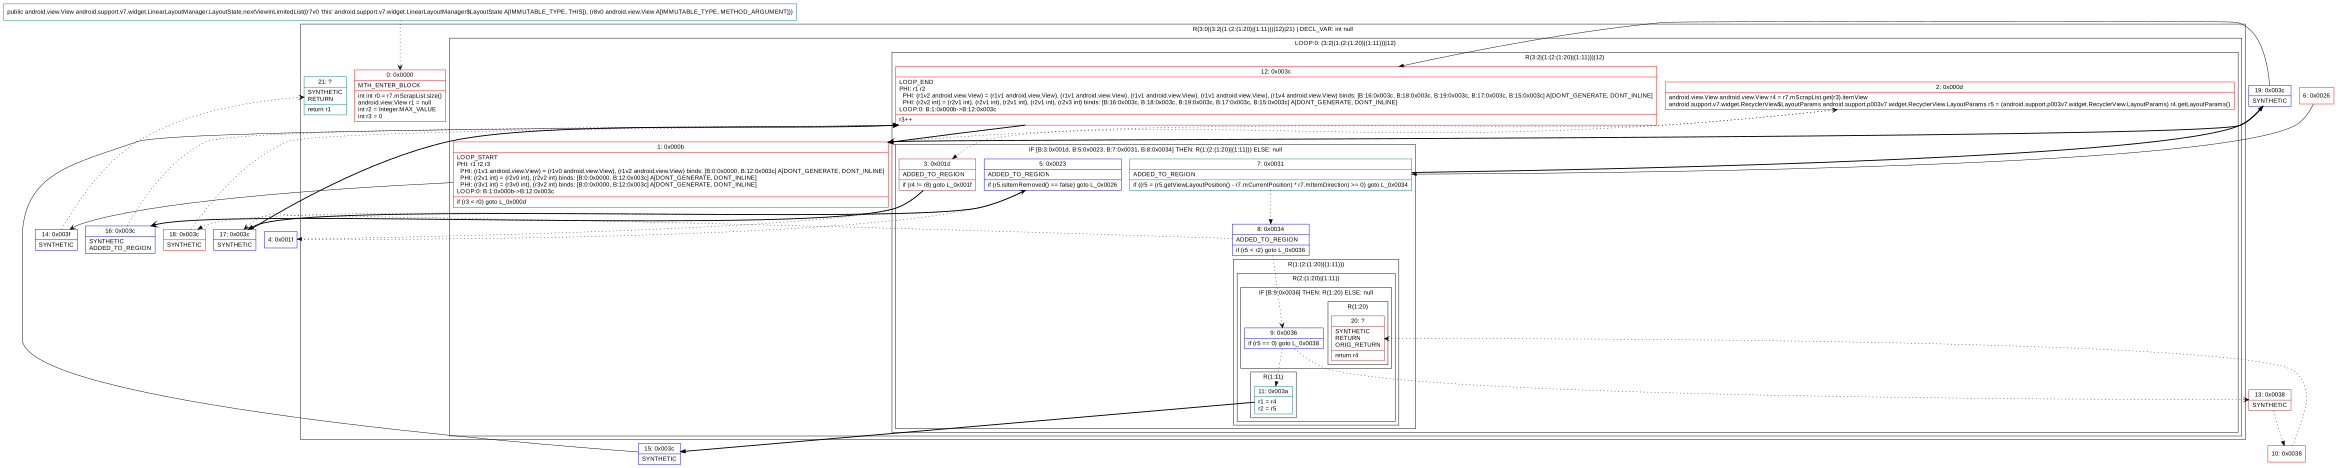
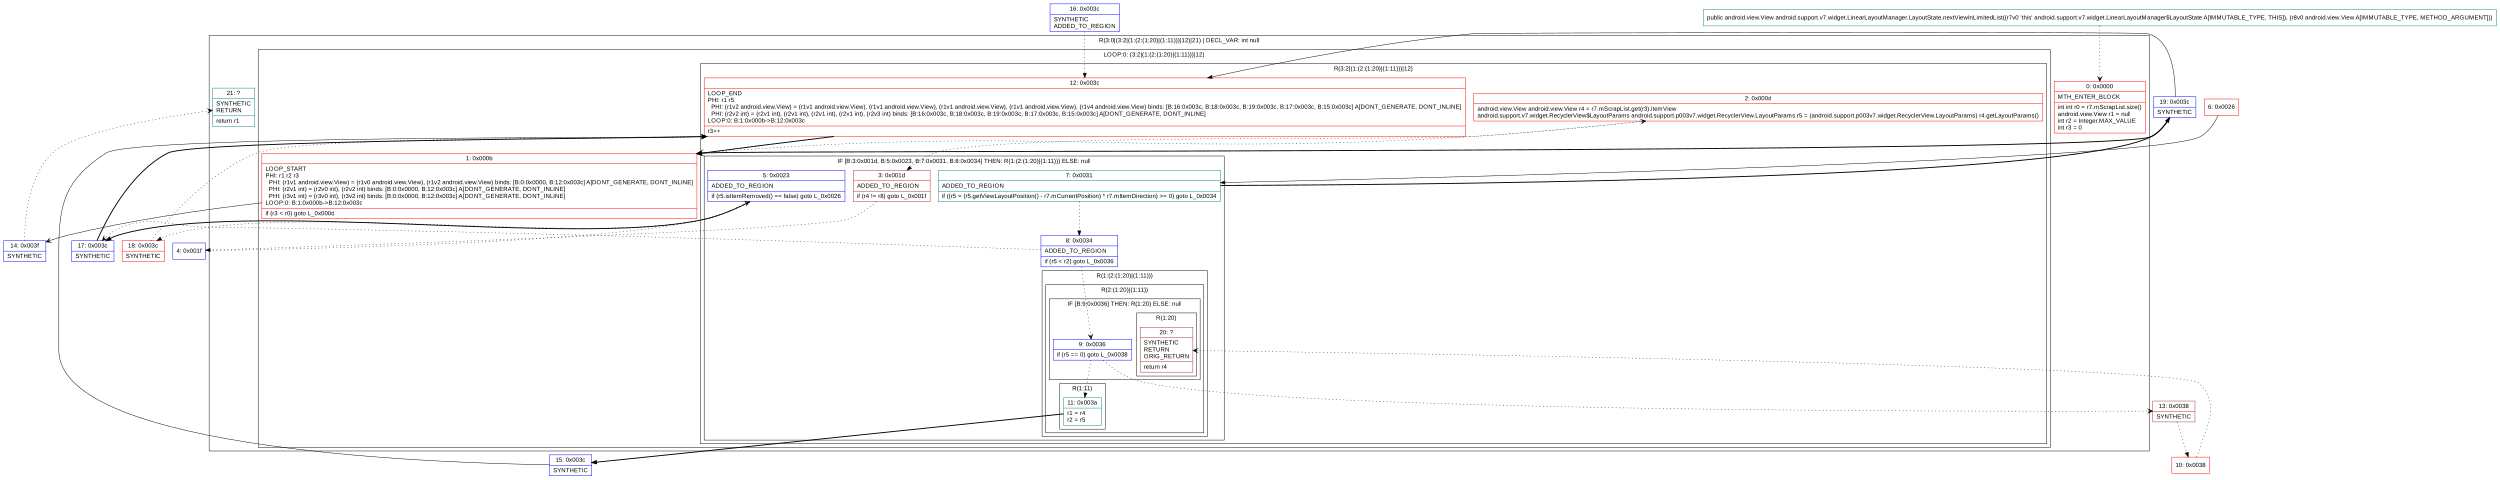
  digraph {
    fontname="Liberation Sans"
    node [color=blue fontname="Liberation Sans" shape=record]
    edge [arrowhead=normal fontname="Liberation Sans" style=dotted]
    n1 [color=brown label="{20\:\ ?|SYNTHETIC\lRETURN\lORIG_RETURN\l|return r4\l}"]
    n2 [label="{9\:\ 0x0036|if (r5 == 0) goto L_0x0038\l}"]
    n3 [color=teal label="{11\:\ 0x003a|r1 = r4\lr2 = r5\l}"]
    n4 [color=brown label="{3\:\ 0x001d|ADDED_TO_REGION\l|if (r4 != r8) goto L_0x001f\l}"]
    n5 [label="{5\:\ 0x0023|ADDED_TO_REGION\l|if (r5.isItemRemoved() == false) goto L_0x0026\l}"]
    n6 [color=teal label="{7\:\ 0x0031|ADDED_TO_REGION\l|if ((r5 = (r5.getViewLayoutPosition() \- r7.mCurrentPosition) * r7.mItemDirection) \>= 0) goto L_0x0034\l}"]
    n7 [label="{8\:\ 0x0034|ADDED_TO_REGION\l|if (r5 \< r2) goto L_0x0036\l}"]
    n8 [color=red label="{2\:\ 0x000d|android.view.View android.view.View r4 = r7.mScrapList.get(r3).itemView\landroid.support.v7.widget.RecyclerView$LayoutParams android.support.p003v7.widget.RecyclerView.LayoutParams r5 = (android.support.p003v7.widget.RecyclerView.LayoutParams) r4.getLayoutParams()\l}"]
-   n9 [color=red label="{12\:\ 0x003c|LOOP_END\lPHI: r1 r2 \l  PHI: (r1v2 android.view.View) = (r1v1 android.view.View), (r1v1 android.view.View), (r1v1 android.view.View), (r1v1 android.view.View), (r1v4 android.view.View) binds: [B:16:0x003c, B:18:0x003c, B:19:0x003c, B:17:0x003c, B:15:0x003c] A[DONT_GENERATE, DONT_INLINE]\l  PHI: (r2v2 int) = (r2v1 int), (r2v1 int), (r2v1 int), (r2v1 int), (r2v3 int) binds: [B:16:0x003c, B:18:0x003c, B:19:0x003c, B:17:0x003c, B:15:0x003c] A[DONT_GENERATE, DONT_INLINE]\lLOOP:0: B:1:0x000b\-\>B:12:0x003c\l|r3++\l}"]
+   n9 [color=red label="{12\:\ 0x003c|LOOP_END\lPHI: r1 r5 \l  PHI: (r1v2 android.view.View) = (r1v1 android.view.View), (r1v1 android.view.View), (r1v1 android.view.View), (r1v1 android.view.View), (r1v4 android.view.View) binds: [B:16:0x003c, B:18:0x003c, B:19:0x003c, B:17:0x003c, B:15:0x003c] A[DONT_GENERATE, DONT_INLINE]\l  PHI: (r2v2 int) = (r2v1 int), (r2v1 int), (r2v1 int), (r2v1 int), (r2v3 int) binds: [B:16:0x003c, B:18:0x003c, B:19:0x003c, B:17:0x003c, B:15:0x003c] A[DONT_GENERATE, DONT_INLINE]\lLOOP:0: B:1:0x000b\-\>B:12:0x003c\l|r3++\l}"]
    n10 [color=red label="{1\:\ 0x000b|LOOP_START\lPHI: r1 r2 r3 \l  PHI: (r1v1 android.view.View) = (r1v0 android.view.View), (r1v2 android.view.View) binds: [B:0:0x0000, B:12:0x003c] A[DONT_GENERATE, DONT_INLINE]\l  PHI: (r2v1 int) = (r2v0 int), (r2v2 int) binds: [B:0:0x0000, B:12:0x003c] A[DONT_GENERATE, DONT_INLINE]\l  PHI: (r3v1 int) = (r3v0 int), (r3v2 int) binds: [B:0:0x0000, B:12:0x003c] A[DONT_GENERATE, DONT_INLINE]\lLOOP:0: B:1:0x000b\-\>B:12:0x003c\l|if (r3 \< r0) goto L_0x000d\l}"]
    n11 [color=red label="{0\:\ 0x0000|MTH_ENTER_BLOCK\l|int int r0 = r7.mScrapList.size()\landroid.view.View r1 = null\lint r2 = Integer.MAX_VALUE\lint r3 = 0\l}"]
    n12 [color=teal label="{21\:\ ?|SYNTHETIC\lRETURN\l|return r1\l}"]
    n13 [color=brown label="{13\:\ 0x0038|SYNTHETIC\l}"]
    n14 [label="{15\:\ 0x003c|SYNTHETIC\l}"]
    n15 [label="{4\:\ 0x001f}"]
    n16 [label="{16\:\ 0x003c|SYNTHETIC\lADDED_TO_REGION\l}"]
    n17 [color=red label="{18\:\ 0x003c|SYNTHETIC\l}"]
    n18 [label="{17\:\ 0x003c|SYNTHETIC\l}"]
    n19 [label="{19\:\ 0x003c|SYNTHETIC\l}"]
    n20 [label="{14\:\ 0x003f|SYNTHETIC\l}"]
    n21 [color=red label="{6\:\ 0x0026}"]
    n22 [color=red label="{10\:\ 0x0038}"]
    n23 [color=teal label="{public android.view.View android.support.v7.widget.LinearLayoutManager.LayoutState.nextViewInLimitedList((r7v0 'this' android.support.v7.widget.LinearLayoutManager$LayoutState A[IMMUTABLE_TYPE, THIS]), (r8v0 android.view.View A[IMMUTABLE_TYPE, METHOD_ARGUMENT])) }"]
    subgraph cluster_1 {
      label="R(3:0|(3:2|(1:(2:(1:20)|(1:11)))|12)|21) | DECL_VAR: int null\l"
      n11
      n12
      subgraph cluster_2 {
        label="LOOP:0: (3:2|(1:(2:(1:20)|(1:11)))|12)"
        n10
        subgraph cluster_3 {
          label="R(3:2|(1:(2:(1:20)|(1:11)))|12)"
          n8
          n9
          subgraph cluster_4 {
            label="IF [B:3:0x001d, B:5:0x0023, B:7:0x0031, B:8:0x0034] THEN: R(1:(2:(1:20)|(1:11))) ELSE: null"
            n4
            n5
            n6
            n7
            subgraph cluster_5 {
              label="R(1:(2:(1:20)|(1:11)))"
              subgraph cluster_6 {
                label="R(2:(1:20)|(1:11))"
                subgraph cluster_7 {
                  label="IF [B:9:0x0036] THEN: R(1:20) ELSE: null"
                  n2
                  subgraph cluster_8 {
                    label="R(1:20)"
                    n1
                  }
                }
                subgraph cluster_9 {
                  label="R(1:11)"
                  n3
                }
              }
            }
          }
        }
      }
    }
    n2 -> n3
    n2 -> n13 [arrowhead=vee]
    n3 -> n14 [style=bold]
    n4 -> n15
-   n4 -> n16 [arrowhead=vee style=bold]
    n5 -> n17
    n5 -> n18 [style=bold]
    n6 -> n7
    n6 -> n19 [style=bold]
    n7 -> n2 [arrowhead=vee]
    n7 -> n18 [arrowhead=vee]
    n8 -> n4
    n9 -> n10 [arrowhead=vee style=bold]
    n10 -> n8 [arrowhead=vee]
    n10 -> n20 [arrowhead=vee style=solid]
    n13 -> n22
    n14 -> n9 [arrowhead=vee style=solid]
    n15 -> n5 [arrowhead=vee]
    n16 -> n9
    n17 -> n9 [arrowhead=vee]
    n18 -> n9 [style=bold]
    n19 -> n9 [style=solid]
    n19 -> n10 [style=bold]
    n20 -> n12 [arrowhead=vee]
    n21 -> n6 [style=solid]
    n22 -> n1 [arrowhead=vee]
    n23 -> n11 [arrowhead=vee]
  }
